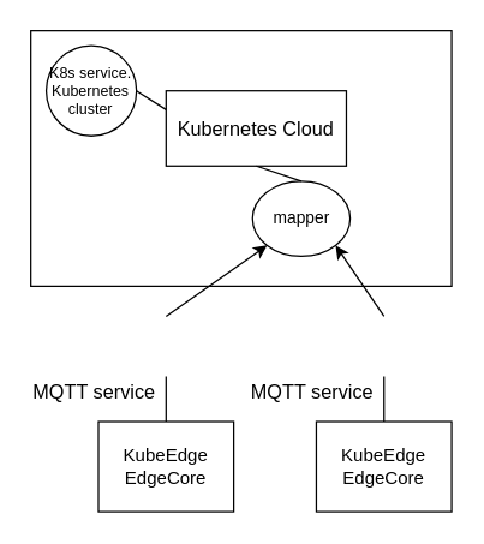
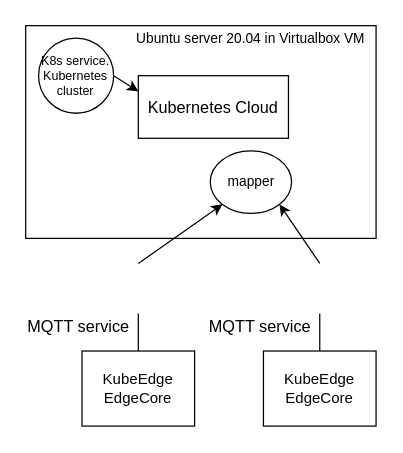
  <mxCell id="0" />
  <mxCell id="1" parent="0" />
  <mxCell id="2" value="" style="shape=image;verticalLabelPosition=bottom;labelBackgroundColor=#ffffff;verticalAlign=top;aspect=fixed;imageAspect=0;image=https://projects.eclipse.org/sites/default/files/mosquitto-200px.png;" vertex="1" parent="1"><mxGeometry x="89.69" y="210" width="40.61" height="40" as="geometry" /></mxCell>
  <mxCell id="3" value="KubeEdge EdgeCore" style="rounded=0;whiteSpace=wrap;html=1;" vertex="1" parent="1"><mxGeometry x="65" y="280" width="90" height="60" as="geometry" /></mxCell>
  <mxCell id="4" value="Kubernetes Cloud" style="rounded=0;whiteSpace=wrap;html=1;fontSize=13;" vertex="1" parent="1"><mxGeometry x="110" y="60" width="120" height="50" as="geometry" /></mxCell>
  <mxCell id="5" value="K8s service. Kubernetes cluster" style="ellipse;whiteSpace=wrap;html=1;aspect=fixed;fontSize=10;" vertex="1" parent="1"><mxGeometry x="30.3" y="30" width="60" height="60" as="geometry" /></mxCell>
  <mxCell id="6" value="" style="endArrow=none;html=1;fontSize=13;entryX=0.5;entryY=1;entryDx=0;entryDy=0;exitX=0.5;exitY=0;exitDx=0;exitDy=0;" edge="1" parent="1" source="3" target="2"><mxGeometry width="50" height="50" relative="1" as="geometry"><mxPoint x="90" y="290" as="sourcePoint" /><mxPoint x="140" y="240" as="targetPoint" /></mxGeometry></mxCell>
  <mxCell id="7" value="MQTT service" style="text;html=1;strokeColor=none;fillColor=none;align=center;verticalAlign=middle;whiteSpace=wrap;rounded=0;fontSize=13;" vertex="1" parent="1"><mxGeometry x="20" y="250" width="85" height="20" as="geometry" /></mxCell>
- <mxCell id="8" value="" style="endArrow=none;html=1;fontSize=10;entryX=0;entryY=0.25;entryDx=0;entryDy=0;exitX=1;exitY=0.5;exitDx=0;exitDy=0;" edge="1" parent="1" source="5" target="4"><mxGeometry width="50" height="50" relative="1" as="geometry"><mxPoint x="60" y="150" as="sourcePoint" /><mxPoint x="110" y="100" as="targetPoint" /></mxGeometry></mxCell>
+ <mxCell id="8" value="" style="endArrow=classic;html=1;fontSize=10;entryX=0;entryY=0.25;entryDx=0;entryDy=0;exitX=1;exitY=0.5;exitDx=0;exitDy=0;" edge="1" parent="1" source="5" target="4"><mxGeometry width="50" height="50" relative="1" as="geometry"><mxPoint x="60" y="150" as="sourcePoint" /><mxPoint x="110" y="100" as="targetPoint" /></mxGeometry></mxCell>
  <mxCell id="9" value="" style="shape=image;verticalLabelPosition=bottom;labelBackgroundColor=#ffffff;verticalAlign=top;aspect=fixed;imageAspect=0;image=https://projects.eclipse.org/sites/default/files/mosquitto-200px.png;" vertex="1" parent="1"><mxGeometry x="234.69" y="210" width="40.61" height="40" as="geometry" /></mxCell>
  <mxCell id="10" value="KubeEdge EdgeCore" style="rounded=0;whiteSpace=wrap;html=1;" vertex="1" parent="1"><mxGeometry x="210" y="280" width="90" height="60" as="geometry" /></mxCell>
  <mxCell id="11" value="" style="endArrow=none;html=1;fontSize=13;entryX=0.5;entryY=1;entryDx=0;entryDy=0;exitX=0.5;exitY=0;exitDx=0;exitDy=0;" edge="1" parent="1" source="10" target="9"><mxGeometry width="50" height="50" relative="1" as="geometry"><mxPoint x="235" y="290" as="sourcePoint" /><mxPoint x="285" y="240" as="targetPoint" /></mxGeometry></mxCell>
  <mxCell id="12" value="MQTT service" style="text;html=1;strokeColor=none;fillColor=none;align=center;verticalAlign=middle;whiteSpace=wrap;rounded=0;fontSize=13;" vertex="1" parent="1"><mxGeometry x="165" y="250" width="85" height="20" as="geometry" /></mxCell>
  <mxCell id="13" value="" style="rounded=0;whiteSpace=wrap;html=1;labelBackgroundColor=none;fillColor=none;gradientColor=#ffffff;fontSize=10;" vertex="1" parent="1"><mxGeometry x="20" y="20" width="280" height="170" as="geometry" /></mxCell>
+ <mxCell id="14" value="Ubuntu server 20.04 in Virtualbox VM" style="text;html=1;strokeColor=none;fillColor=none;align=center;verticalAlign=middle;whiteSpace=wrap;rounded=0;labelBackgroundColor=none;fontSize=11;" vertex="1" parent="1"><mxGeometry x="100" y="20" width="200" height="20" as="geometry" /></mxCell>
  <mxCell id="15" value="mapper" style="ellipse;whiteSpace=wrap;html=1;labelBackgroundColor=none;fillColor=none;gradientColor=#ffffff;fontSize=11;" vertex="1" parent="1"><mxGeometry x="167.5" y="120" width="65" height="50" as="geometry" /></mxCell>
- <mxCell id="16" value="" style="endArrow=none;html=1;fontSize=11;exitX=0.5;exitY=0;exitDx=0;exitDy=0;entryX=0.5;entryY=1;entryDx=0;entryDy=0;" edge="1" parent="1" source="15" target="4"><mxGeometry width="50" height="50" relative="1" as="geometry"><mxPoint x="45" y="160" as="sourcePoint" /><mxPoint x="95" y="110" as="targetPoint" /></mxGeometry></mxCell>
  <mxCell id="17" value="" style="endArrow=classic;html=1;fontSize=11;entryX=0;entryY=1;entryDx=0;entryDy=0;exitX=0.5;exitY=0;exitDx=0;exitDy=0;" edge="1" parent="1" source="2" target="15"><mxGeometry width="50" height="50" relative="1" as="geometry"><mxPoint x="65" y="210" as="sourcePoint" /><mxPoint x="115" y="160" as="targetPoint" /></mxGeometry></mxCell>
  <mxCell id="18" value="" style="endArrow=classic;html=1;fontSize=11;entryX=1;entryY=1;entryDx=0;entryDy=0;exitX=0.5;exitY=0;exitDx=0;exitDy=0;" edge="1" parent="1" source="9" target="15"><mxGeometry width="50" height="50" relative="1" as="geometry"><mxPoint x="215" y="200" as="sourcePoint" /><mxPoint x="265" y="150" as="targetPoint" /></mxGeometry></mxCell>
